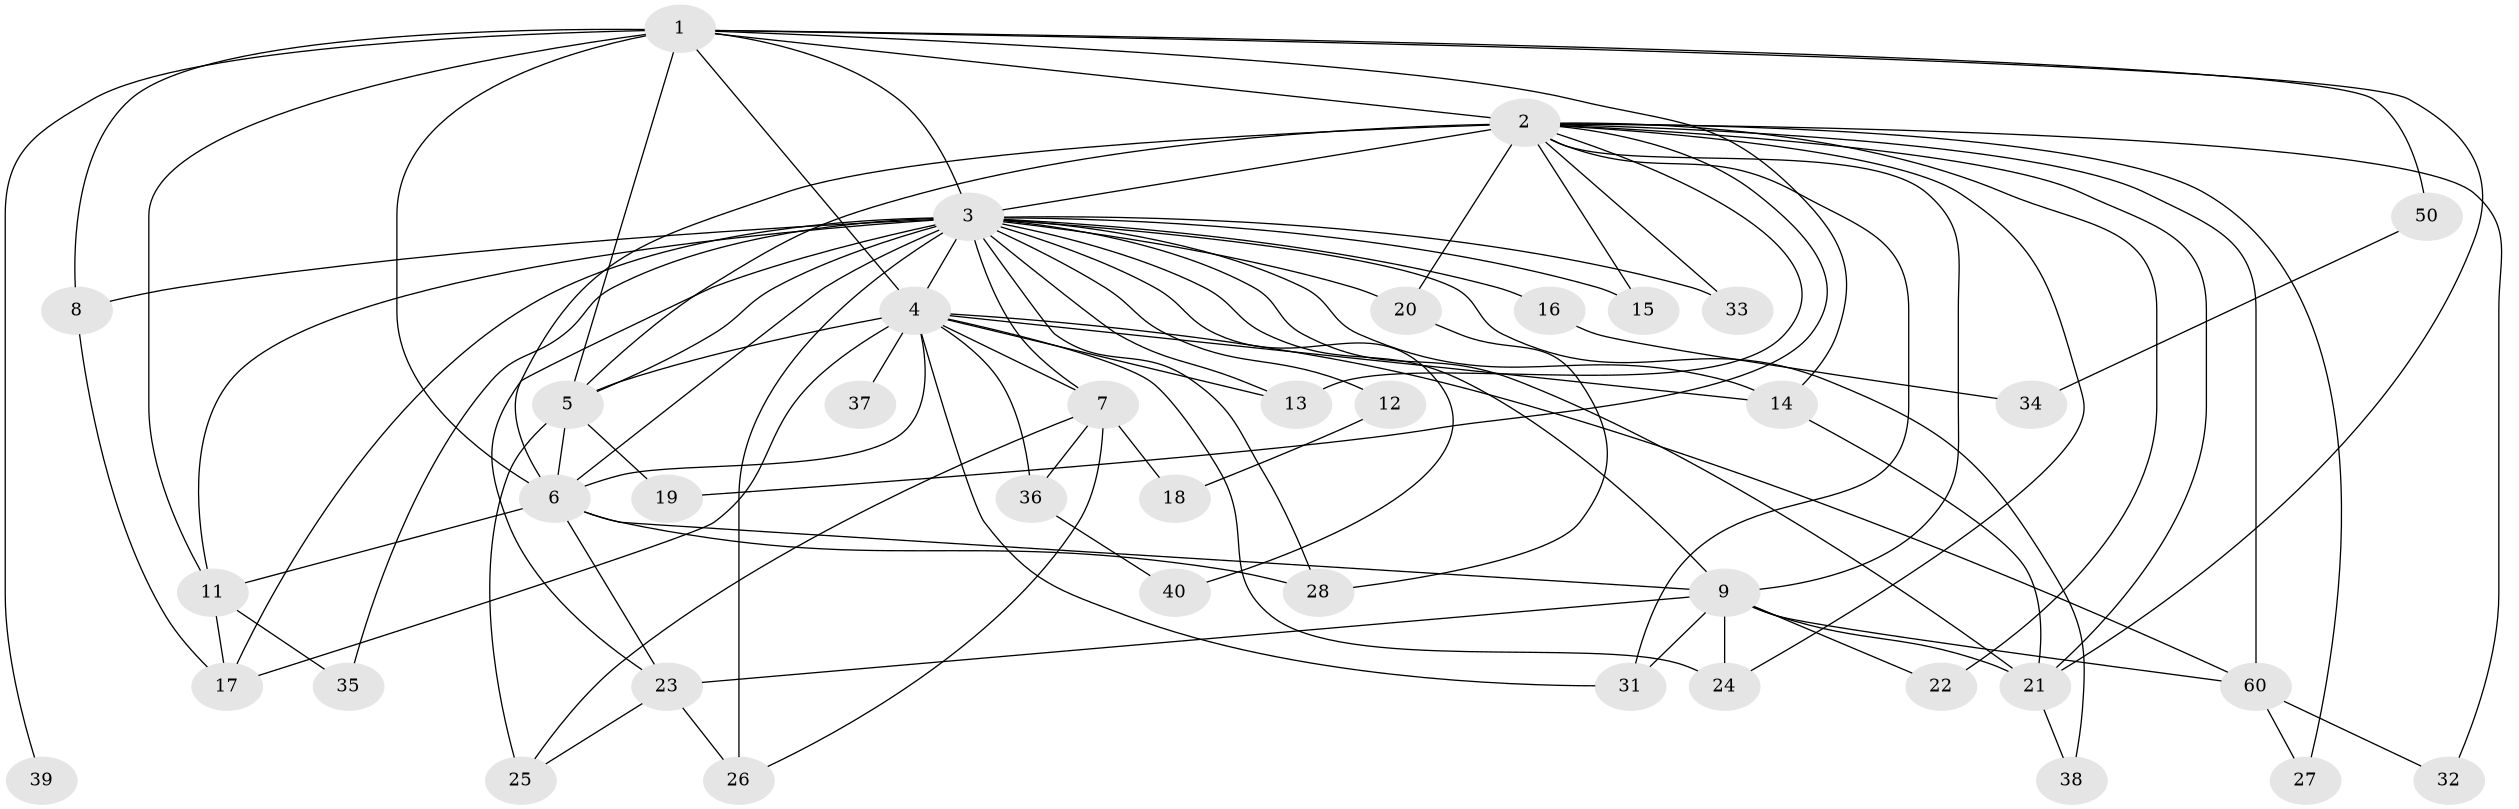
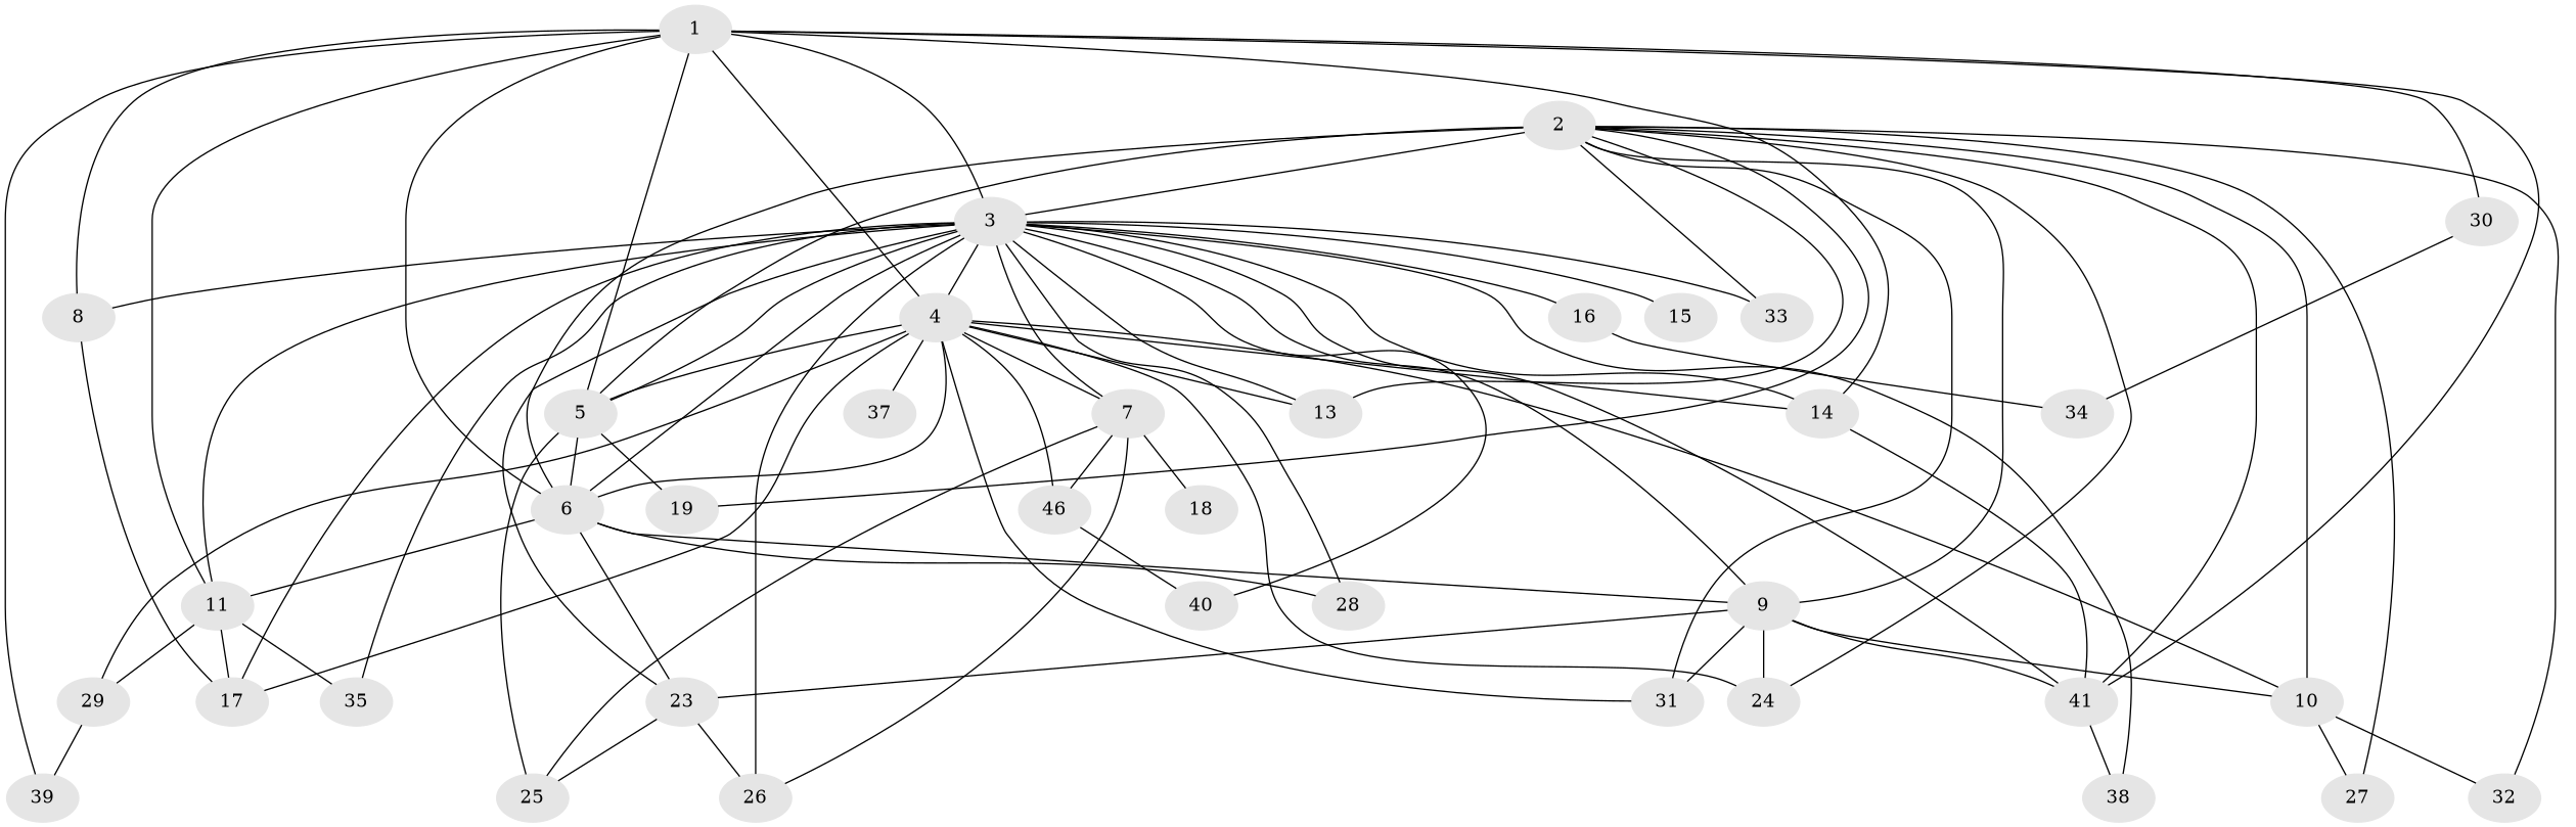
  graph {
    node [color=gray90 style=filled]
    edge [weight=1.0]
    1
    2
    3
    4
    5
    6
    8
    11
    14
-   21
-   30 [label=50]
+   21 [label=41]
+   30
    39
    9
-   10 [label=60]
+   10
    13
    15
    19
-   20
-   22
    24
    27
    31
    32
    33
    7
-   12
    16
    17
    23
    26
    28
    35
    38
    40
-   36
+   29
+   36 [label=46]
    37
    25
    34
    18
-   1 -- 2 [weight=4.0]
    1 -- 3 [weight=4.0]
    1 -- 4 [weight=4.0]
    1 -- 5 [weight=2.0]
    1 -- 6 [weight=10.0]
    1 -- 8
    1 -- 11
    1 -- 14
    1 -- 21
    1 -- 30
    1 -- 39
    2 -- 3 [weight=4.0]
    2 -- 5 [weight=3.0]
    2 -- 6 [weight=3.0]
    2 -- 21
    2 -- 9
    2 -- 10 [weight=2.0]
    2 -- 13
-   2 -- 15
    2 -- 19 [weight=2.0]
-   2 -- 20
-   2 -- 22 [weight=2.0]
    2 -- 24
    2 -- 27
    2 -- 31
    2 -- 32
    2 -- 33
    3 -- 4 [weight=4.0]
    3 -- 5 [weight=2.0]
    3 -- 6 [weight=4.0]
    3 -- 8
    3 -- 11
    3 -- 14
    3 -- 21
    3 -- 9 [weight=2.0]
    3 -- 13
    3 -- 15
-   3 -- 20 [weight=2.0]
    3 -- 33
    3 -- 7
-   3 -- 12
    3 -- 16 [weight=2.0]
    3 -- 17
    3 -- 23
    3 -- 26
    3 -- 28
    3 -- 35
    3 -- 38
    3 -- 40
    4 -- 5 [weight=2.0]
    4 -- 6 [weight=3.0]
    4 -- 14 [weight=2.0]
    4 -- 10
    4 -- 13
    4 -- 24
    4 -- 31
    4 -- 7
    4 -- 17
+   4 -- 29
    4 -- 36
    4 -- 37
    5 -- 6
    5 -- 19
    5 -- 25 [weight=2.0]
    6 -- 11
    6 -- 9
    6 -- 23
    6 -- 28
    8 -- 17
    11 -- 17
    11 -- 35
+   11 -- 29
    14 -- 21
    21 -- 38
    30 -- 34
    9 -- 21
    9 -- 10
-   9 -- 22
    9 -- 24 [weight=2.0]
    9 -- 31
    9 -- 23
    10 -- 27
    10 -- 32
-   20 -- 28
    7 -- 26
    7 -- 36
    7 -- 25
    7 -- 18
-   12 -- 18
    16 -- 34
    23 -- 26
    23 -- 25
+   29 -- 39
    36 -- 40
  }
